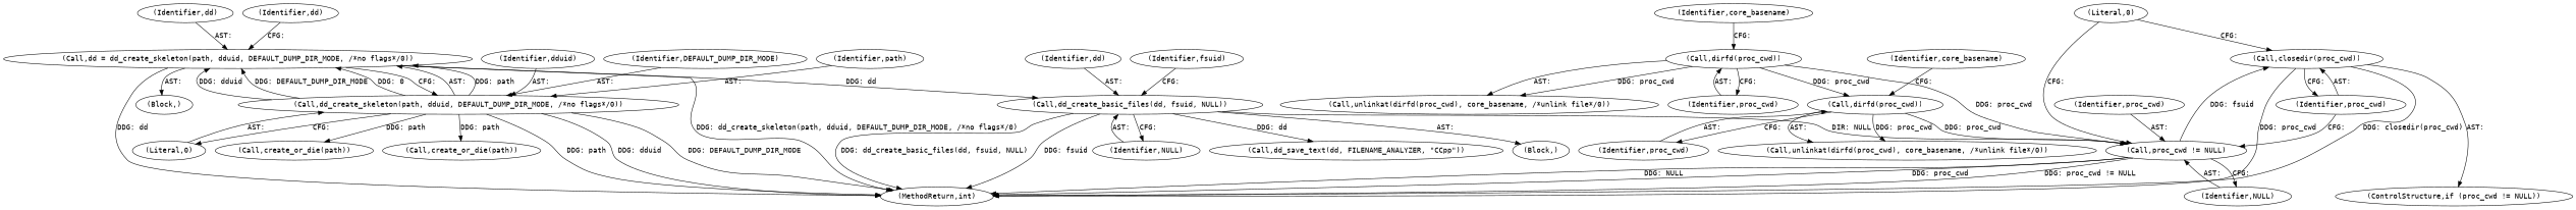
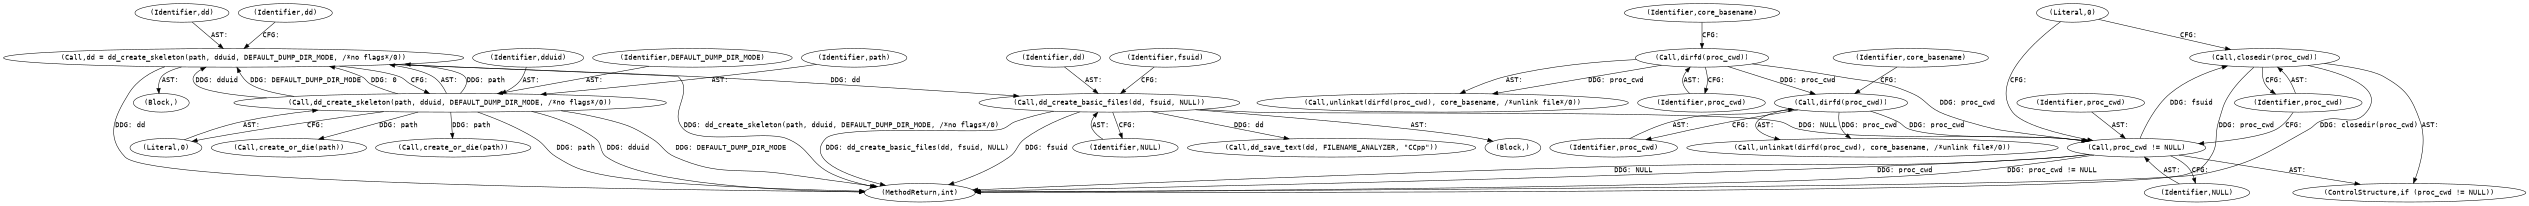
  digraph {
    fontname="DejaVu Sans Mono"
    node [fontname="DejaVu Sans Mono"]
    edge [fontname="DejaVu Sans Mono"]
    n1 [label="(Call,closedir(proc_cwd))"]
    n2 [label="(ControlStructure,if (proc_cwd != NULL))"]
    n3 [label="(Identifier,proc_cwd)"]
    n4 [label="(MethodReturn,int)"]
    n5 [label="(Call,proc_cwd != NULL)"]
    n6 [label="(Identifier,NULL)"]
    n7 [label="(Call,dirfd(proc_cwd))"]
    n8 [label="(Call,unlinkat(dirfd(proc_cwd), core_basename, /*unlink file*/0))"]
    n9 [label="(Identifier,proc_cwd)"]
    n10 [label="(Call,dirfd(proc_cwd))"]
    n11 [label="(Identifier,proc_cwd)"]
    n12 [label="(Call,unlinkat(dirfd(proc_cwd), core_basename, /*unlink file*/0))"]
    n13 [label="(Call,dd_create_basic_files(dd, fsuid, NULL))"]
    n14 [label="(Identifier,NULL)"]
    n15 [label="(Call,dd_save_text(dd, FILENAME_ANALYZER, \"CCpp\"))"]
    n16 [label="(Block,)"]
    n17 [label="(Call,dd = dd_create_skeleton(path, dduid, DEFAULT_DUMP_DIR_MODE, /*no flags*/0))"]
    n18 [label="(Call,dd_create_skeleton(path, dduid, DEFAULT_DUMP_DIR_MODE, /*no flags*/0))"]
    n19 [label="(Block,)"]
    n20 [label="(Call,create_or_die(path))"]
    n21 [label="(Literal,0)"]
    n22 [label="(Call,create_or_die(path))"]
    n23 [label="(Identifier,dd)"]
    n24 [label="(Identifier,path)"]
    n25 [label="(Identifier,dduid)"]
    n26 [label="(Literal,0)"]
    n27 [label="(Identifier,proc_cwd)"]
    n28 [label="(Identifier,core_basename)"]
    n29 [label="(Identifier,dd)"]
    n30 [label="(Identifier,fsuid)"]
    n31 [label="(Identifier,dd)"]
    n32 [label="(Identifier,DEFAULT_DUMP_DIR_MODE)"]
    n33 [label="(Identifier,core_basename)"]
    n1 -> n2 [label="AST: "]
    n1 -> n3 [label="CFG: "]
    n1 -> n4 [label="DDG: proc_cwd"]
    n1 -> n4 [label="DDG: closedir(proc_cwd)"]
    n3 -> n1 [label="AST: "]
    n3 -> n5 [label="CFG: "]
    n5 -> n1 [label="DDG: fsuid"]
+   n5 -> n2 [label="AST: "]
    n5 -> n4 [label="DDG: NULL"]
    n5 -> n4 [label="DDG: proc_cwd"]
    n5 -> n4 [label="DDG: proc_cwd != NULL"]
    n5 -> n6 [label="CFG: "]
    n6 -> n5 [label="AST: "]
    n7 -> n5 [label="DDG: proc_cwd"]
    n7 -> n8 [label="AST: "]
    n7 -> n8 [label="DDG: proc_cwd"]
    n7 -> n9 [label="CFG: "]
    n9 -> n7 [label="AST: "]
    n10 -> n5 [label="DDG: proc_cwd"]
    n10 -> n7 [label="DDG: proc_cwd"]
    n10 -> n11 [label="CFG: "]
    n10 -> n12 [label="AST: "]
    n10 -> n12 [label="DDG: proc_cwd"]
    n11 -> n10 [label="AST: "]
    n13 -> n4 [label="DDG: dd_create_basic_files(dd, fsuid, NULL)"]
    n13 -> n4 [label="DDG: fsuid"]
-   n13 -> n5 [label="DIR: NULL"]
+   n13 -> n5 [label="DDG: NULL"]
    n13 -> n14 [label="CFG: "]
    n13 -> n15 [label="DDG: dd"]
    n13 -> n16 [label="AST: "]
    n14 -> n13 [label="AST: "]
    n17 -> n4 [label="DDG: dd"]
    n17 -> n4 [label="DDG: dd_create_skeleton(path, dduid, DEFAULT_DUMP_DIR_MODE, /*no flags*/0)"]
    n17 -> n13 [label="DDG: dd"]
    n17 -> n18 [label="CFG: "]
    n17 -> n19 [label="AST: "]
    n18 -> n4 [label="DDG: DEFAULT_DUMP_DIR_MODE"]
    n18 -> n4 [label="DDG: path"]
    n18 -> n4 [label="DDG: dduid"]
    n18 -> n17 [label="AST: "]
    n18 -> n17 [label="DDG: path"]
    n18 -> n17 [label="DDG: dduid"]
    n18 -> n17 [label="DDG: DEFAULT_DUMP_DIR_MODE"]
    n18 -> n17 [label="DDG: 0"]
    n18 -> n20 [label="DDG: path"]
    n18 -> n21 [label="CFG: "]
    n18 -> n22 [label="DDG: path"]
    n21 -> n18 [label="AST: "]
    n23 -> n17 [label="CFG: "]
    n24 -> n18 [label="AST: "]
    n25 -> n18 [label="AST: "]
    n26 -> n1 [label="CFG: "]
    n26 -> n5 [label="CFG: "]
    n27 -> n5 [label="AST: "]
    n28 -> n7 [label="CFG: "]
    n29 -> n13 [label="AST: "]
    n30 -> n13 [label="CFG: "]
    n31 -> n17 [label="AST: "]
    n32 -> n18 [label="AST: "]
    n33 -> n10 [label="CFG: "]
  }
